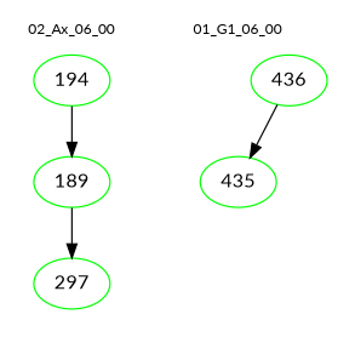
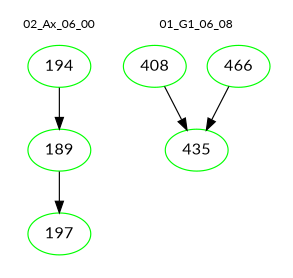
  digraph {
    fontname=Lato
    node [color=green fontname=Lato]
    edge [color=black fontname=Lato]
    n1 [label=194]
    n2 [label=189]
-   n3 [label=297]
-   n4 [label=436]
+   n3 [label=197]
+   n4 [label=466]
+   n5 [label=408]
    n6 [label=435]
    subgraph cluster_1 {
      color=white
      fontsize=10
      label="02_Ax_06_00"
      n1
      n2
      n3
    }
    subgraph cluster_2 {
      color=white
      fontsize=10
-     label="01_G1_06_00"
+     label="01_G1_06_08"
      n4
+     n5
      n6
    }
    n1 -> n2
    n2 -> n3
    n4 -> n6
+   n5 -> n6
  }
